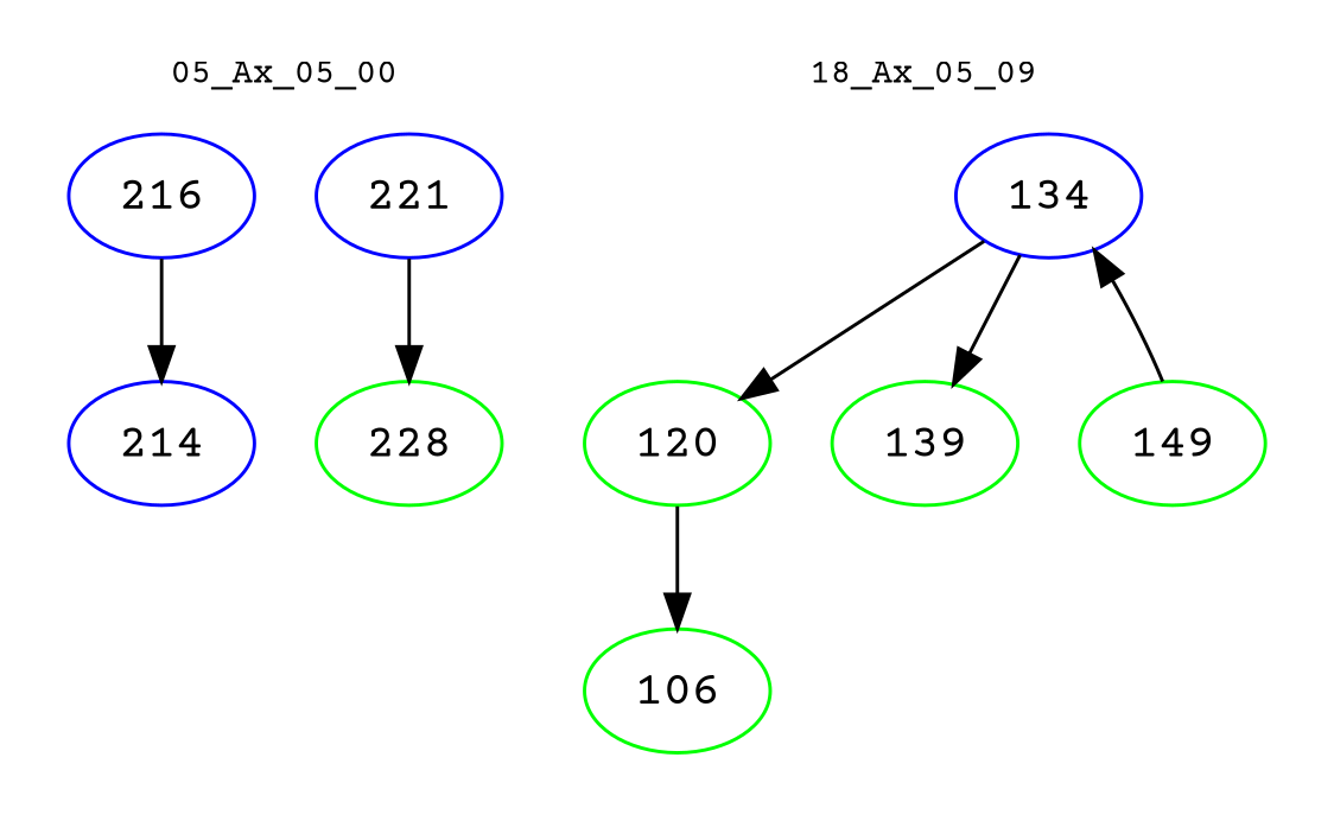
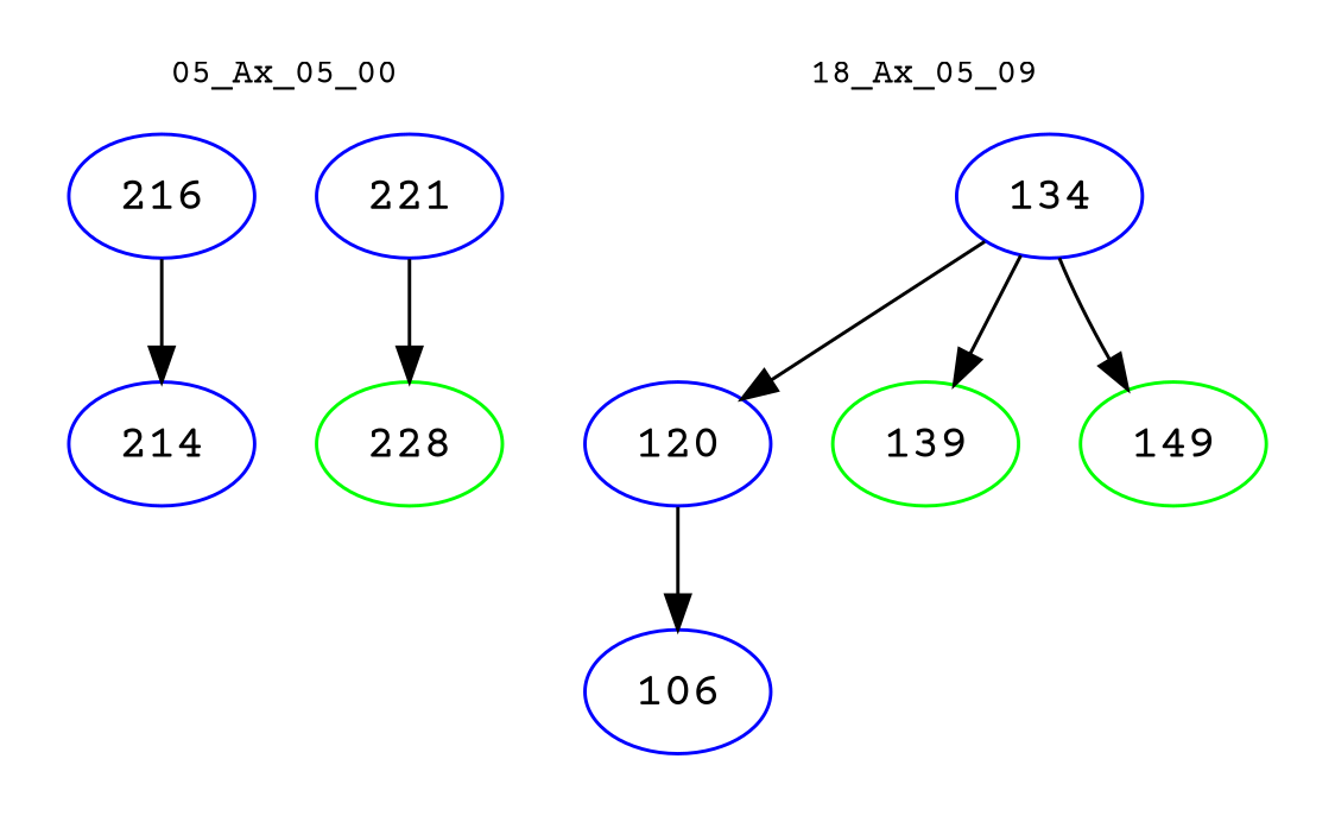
  digraph {
    fontname="Courier Prime"
    node [color=blue fontname="Courier Prime"]
    edge [color=black fontname="Courier Prime"]
    n1 [label=221]
    n2 [color=green label=228]
    n3 [label=216]
    n4 [label=214]
    n5 [label=134]
-   n6 [color=green label=120]
+   n6 [label=120]
    n7 [color=green label=139]
    n8 [color=green label=149]
-   n9 [color=green label=106]
+   n9 [label=106]
    subgraph cluster_1 {
      color=white
      fontsize=10
      label="05_Ax_05_00"
      n1
      n2
      n3
      n4
    }
    subgraph cluster_2 {
      color=white
      fontsize=10
      label="18_Ax_05_09"
      n5
      n6
      n7
      n8
      n9
    }
    n1 -> n2
    n3 -> n4
    n5 -> n6
    n5 -> n7
-   n8 -> n5
+   n5 -> n8
    n6 -> n9
  }
